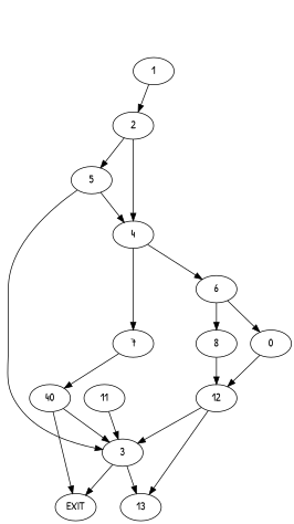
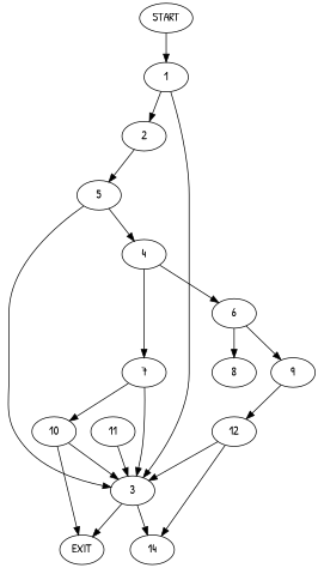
  digraph {
    fontname="Patrick Hand"
    node [fontname="Patrick Hand"]
    edge [fontname="Patrick Hand"]
+   n1 [label=START]
    1
    2
    3
    n5 [label=EXIT]
    4
    5
-   13
+   13 [label=14]
    6
    7
    8
-   9 [label=0]
-   10 [label=40]
+   9
+   10
    12
    11
+   n1 -> 1
    1 -> 2
-   2 -> 4
+   1 -> 3
    2 -> 5
    3 -> n5
    3 -> 13
    4 -> 6
    4 -> 7
    5 -> 3
    5 -> 4
    6 -> 8
    6 -> 9
+   7 -> 3
    7 -> 10
-   8 -> 12
    9 -> 12
    10 -> 3
    10 -> n5
    12 -> 3
    12 -> 13
    11 -> 3
  }
